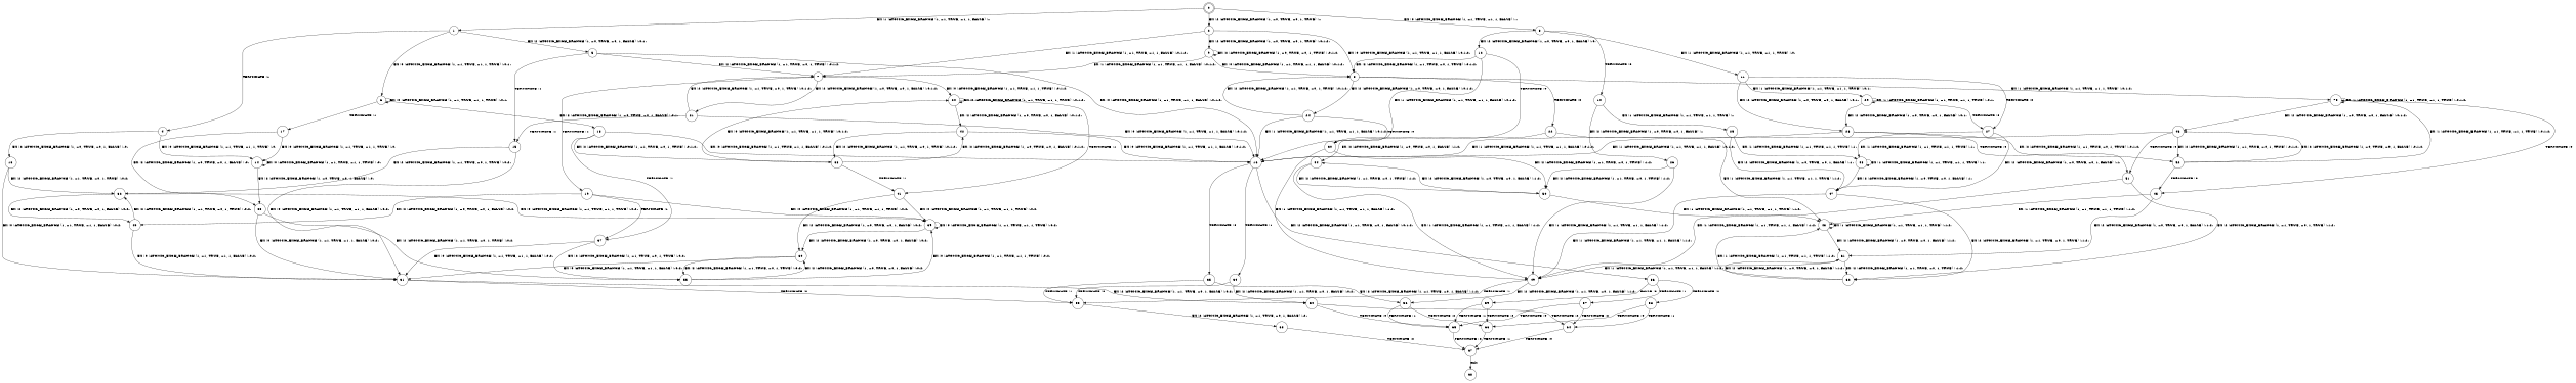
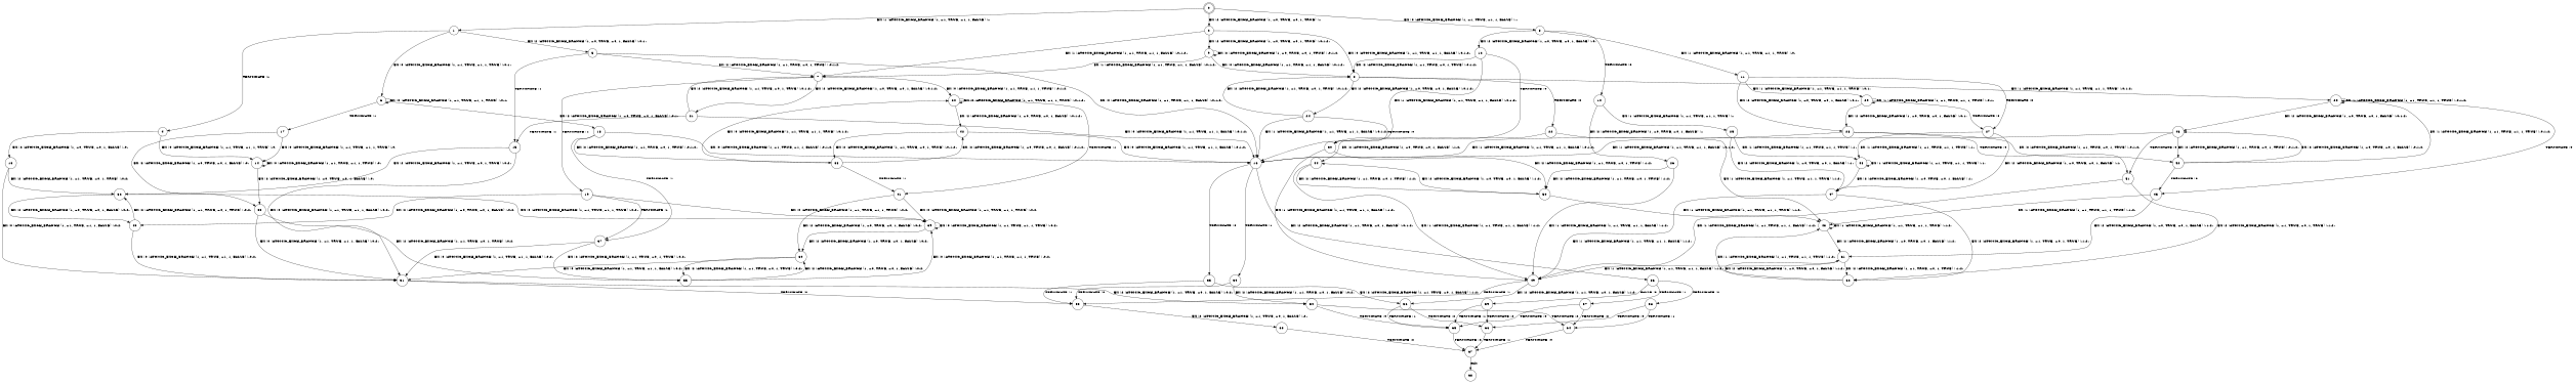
  digraph {
    node [shape=circle]
    0 [peripheries=2]
    1
    2
    3
    4
    5
    6
    7
    8
    9
    10
    11
    12
    13
    14
    15
    16
    17
    18
    19
    20
    21
    22
-   23 [label=73]
+   23
    24
    25
    26
    27
    28
    29
    30
    31
    32
    33
    34
    35
    36
    37
    38
    39
    40
    41
    42
    43
    44
    45
    46
    47
    48
    49
    50
    51
    52
    53
    54
    55
    56
    57
    58
    59
    60
    61
    62
    63
    64
    65
    66
    67
    68
    0 -> 1 [label="EX !1 !ATOMIC_EXCH_BRANCH (1, +1, TRUE, +1, 1, FALSE) !::"]
    0 -> 2 [label="EX !2 !ATOMIC_EXCH_BRANCH (1, +0, TRUE, +0, 1, TRUE) !::"]
    0 -> 3 [label="EX !0 !ATOMIC_EXCH_BRANCH (1, +1, TRUE, +1, 1, FALSE) !::"]
    1 -> 4 [label="TERMINATE !1"]
    1 -> 5 [label="EX !2 !ATOMIC_EXCH_BRANCH (1, +0, TRUE, +0, 1, FALSE) !:0:1:"]
    1 -> 6 [label="EX !0 !ATOMIC_EXCH_BRANCH (1, +1, TRUE, +1, 1, TRUE) !:0:1:"]
    2 -> 7 [label="EX !1 !ATOMIC_EXCH_BRANCH (1, +1, TRUE, +1, 1, FALSE) !:0:1:2:"]
    2 -> 8 [label="EX !0 !ATOMIC_EXCH_BRANCH (1, +1, TRUE, +1, 1, FALSE) !:0:1:2:"]
    2 -> 9 [label="EX !2 !ATOMIC_EXCH_BRANCH (1, +0, TRUE, +0, 1, TRUE) !:0:1:2:"]
    3 -> 10 [label="TERMINATE !0"]
    3 -> 11 [label="EX !1 !ATOMIC_EXCH_BRANCH (1, +1, TRUE, +1, 1, TRUE) !:0:"]
    3 -> 12 [label="EX !2 !ATOMIC_EXCH_BRANCH (1, +0, TRUE, +0, 1, FALSE) !:0:"]
    4 -> 13 [label="EX !2 !ATOMIC_EXCH_BRANCH (1, +0, TRUE, +0, 1, FALSE) !:0:"]
    4 -> 14 [label="EX !0 !ATOMIC_EXCH_BRANCH (1, +1, TRUE, +1, 1, TRUE) !:0:"]
    5 -> 7 [label="EX !2 !ATOMIC_EXCH_BRANCH (1, +1, TRUE, +0, 1, TRUE) !:0:1:2:"]
    5 -> 15 [label="TERMINATE !1"]
    5 -> 16 [label="EX !0 !ATOMIC_EXCH_BRANCH (1, +1, TRUE, +1, 1, FALSE) !:0:1:2:"]
    6 -> 6 [label="EX !0 !ATOMIC_EXCH_BRANCH (1, +1, TRUE, +1, 1, TRUE) !:0:1:"]
    6 -> 17 [label="TERMINATE !1"]
    6 -> 18 [label="EX !2 !ATOMIC_EXCH_BRANCH (1, +0, TRUE, +0, 1, FALSE) !:0:1:"]
    7 -> 19 [label="TERMINATE !1"]
    7 -> 20 [label="EX !0 !ATOMIC_EXCH_BRANCH (1, +1, TRUE, +1, 1, TRUE) !:0:1:2:"]
    7 -> 21 [label="EX !2 !ATOMIC_EXCH_BRANCH (1, +0, TRUE, +0, 1, FALSE) !:0:1:2:"]
    8 -> 22 [label="TERMINATE !0"]
    8 -> 23 [label="EX !1 !ATOMIC_EXCH_BRANCH (1, +1, TRUE, +1, 1, TRUE) !:0:1:2:"]
    8 -> 24 [label="EX !2 !ATOMIC_EXCH_BRANCH (1, +0, TRUE, +0, 1, FALSE) !:0:1:2:"]
    9 -> 7 [label="EX !1 !ATOMIC_EXCH_BRANCH (1, +1, TRUE, +1, 1, FALSE) !:0:1:2:"]
    9 -> 8 [label="EX !0 !ATOMIC_EXCH_BRANCH (1, +1, TRUE, +1, 1, FALSE) !:0:1:2:"]
    9 -> 9 [label="EX !2 !ATOMIC_EXCH_BRANCH (1, +0, TRUE, +0, 1, TRUE) !:0:1:2:"]
    10 -> 25 [label="EX !1 !ATOMIC_EXCH_BRANCH (1, +1, TRUE, +1, 1, TRUE) !::"]
    10 -> 26 [label="EX !2 !ATOMIC_EXCH_BRANCH (1, +0, TRUE, +0, 1, FALSE) !::"]
    11 -> 27 [label="TERMINATE !0"]
    11 -> 28 [label="EX !2 !ATOMIC_EXCH_BRANCH (1, +0, TRUE, +0, 1, FALSE) !:0:1:"]
    11 -> 29 [label="EX !1 !ATOMIC_EXCH_BRANCH (1, +1, TRUE, +1, 1, TRUE) !:0:1:"]
    12 -> 8 [label="EX !2 !ATOMIC_EXCH_BRANCH (1, +1, TRUE, +0, 1, TRUE) !:0:1:2:"]
    12 -> 16 [label="EX !1 !ATOMIC_EXCH_BRANCH (1, +1, TRUE, +1, 1, FALSE) !:0:1:2:"]
    12 -> 30 [label="TERMINATE !0"]
    13 -> 31 [label="EX !0 !ATOMIC_EXCH_BRANCH (1, +1, TRUE, +1, 1, FALSE) !:0:2:"]
    13 -> 32 [label="EX !2 !ATOMIC_EXCH_BRANCH (1, +1, TRUE, +0, 1, TRUE) !:0:2:"]
    14 -> 14 [label="EX !0 !ATOMIC_EXCH_BRANCH (1, +1, TRUE, +1, 1, TRUE) !:0:"]
    14 -> 33 [label="EX !2 !ATOMIC_EXCH_BRANCH (1, +0, TRUE, +0, 1, FALSE) !:0:"]
    15 -> 31 [label="EX !0 !ATOMIC_EXCH_BRANCH (1, +1, TRUE, +1, 1, FALSE) !:0:2:"]
    15 -> 32 [label="EX !2 !ATOMIC_EXCH_BRANCH (1, +1, TRUE, +0, 1, TRUE) !:0:2:"]
    16 -> 34 [label="TERMINATE !1"]
    16 -> 35 [label="TERMINATE !0"]
    16 -> 36 [label="EX !2 !ATOMIC_EXCH_BRANCH (1, +1, TRUE, +0, 1, FALSE) !:0:1:2:"]
    17 -> 14 [label="EX !0 !ATOMIC_EXCH_BRANCH (1, +1, TRUE, +1, 1, TRUE) !:0:"]
    17 -> 33 [label="EX !2 !ATOMIC_EXCH_BRANCH (1, +0, TRUE, +0, 1, FALSE) !:0:"]
    18 -> 16 [label="EX !0 !ATOMIC_EXCH_BRANCH (1, +1, TRUE, +1, 1, FALSE) !:0:1:2:"]
    18 -> 37 [label="TERMINATE !1"]
    18 -> 38 [label="EX !2 !ATOMIC_EXCH_BRANCH (1, +1, TRUE, +0, 1, TRUE) !:0:1:2:"]
    19 -> 37 [label="TERMINATE !1"]
    19 -> 39 [label="EX !0 !ATOMIC_EXCH_BRANCH (1, +1, TRUE, +1, 1, TRUE) !:0:2:"]
    19 -> 40 [label="EX !2 !ATOMIC_EXCH_BRANCH (1, +0, TRUE, +0, 1, FALSE) !:0:2:"]
    20 -> 20 [label="EX !0 !ATOMIC_EXCH_BRANCH (1, +1, TRUE, +1, 1, TRUE) !:0:1:2:"]
    20 -> 41 [label="TERMINATE !1"]
    20 -> 42 [label="EX !2 !ATOMIC_EXCH_BRANCH (1, +0, TRUE, +0, 1, FALSE) !:0:1:2:"]
    21 -> 7 [label="EX !2 !ATOMIC_EXCH_BRANCH (1, +1, TRUE, +0, 1, TRUE) !:0:1:2:"]
    21 -> 15 [label="TERMINATE !1"]
    21 -> 16 [label="EX !0 !ATOMIC_EXCH_BRANCH (1, +1, TRUE, +1, 1, FALSE) !:0:1:2:"]
    22 -> 43 [label="EX !1 !ATOMIC_EXCH_BRANCH (1, +1, TRUE, +1, 1, TRUE) !:1:2:"]
    22 -> 44 [label="EX !2 !ATOMIC_EXCH_BRANCH (1, +0, TRUE, +0, 1, FALSE) !:1:2:"]
    23 -> 23 [label="EX !1 !ATOMIC_EXCH_BRANCH (1, +1, TRUE, +1, 1, TRUE) !:0:1:2:"]
    23 -> 45 [label="TERMINATE !0"]
    23 -> 46 [label="EX !2 !ATOMIC_EXCH_BRANCH (1, +0, TRUE, +0, 1, FALSE) !:0:1:2:"]
    24 -> 8 [label="EX !2 !ATOMIC_EXCH_BRANCH (1, +1, TRUE, +0, 1, TRUE) !:0:1:2:"]
    24 -> 16 [label="EX !1 !ATOMIC_EXCH_BRANCH (1, +1, TRUE, +1, 1, FALSE) !:0:1:2:"]
    24 -> 30 [label="TERMINATE !0"]
    25 -> 47 [label="EX !2 !ATOMIC_EXCH_BRANCH (1, +0, TRUE, +0, 1, FALSE) !:1:"]
    25 -> 48 [label="EX !1 !ATOMIC_EXCH_BRANCH (1, +1, TRUE, +1, 1, TRUE) !:1:"]
    26 -> 49 [label="EX !1 !ATOMIC_EXCH_BRANCH (1, +1, TRUE, +1, 1, FALSE) !:1:2:"]
    26 -> 50 [label="EX !2 !ATOMIC_EXCH_BRANCH (1, +1, TRUE, +0, 1, TRUE) !:1:2:"]
    27 -> 47 [label="EX !2 !ATOMIC_EXCH_BRANCH (1, +0, TRUE, +0, 1, FALSE) !:1:"]
    27 -> 48 [label="EX !1 !ATOMIC_EXCH_BRANCH (1, +1, TRUE, +1, 1, TRUE) !:1:"]
    28 -> 16 [label="EX !1 !ATOMIC_EXCH_BRANCH (1, +1, TRUE, +1, 1, FALSE) !:0:1:2:"]
    28 -> 51 [label="TERMINATE !0"]
    28 -> 52 [label="EX !2 !ATOMIC_EXCH_BRANCH (1, +1, TRUE, +0, 1, TRUE) !:0:1:2:"]
    29 -> 27 [label="TERMINATE !0"]
    29 -> 28 [label="EX !2 !ATOMIC_EXCH_BRANCH (1, +0, TRUE, +0, 1, FALSE) !:0:1:"]
    29 -> 29 [label="EX !1 !ATOMIC_EXCH_BRANCH (1, +1, TRUE, +1, 1, TRUE) !:0:1:"]
    30 -> 49 [label="EX !1 !ATOMIC_EXCH_BRANCH (1, +1, TRUE, +1, 1, FALSE) !:1:2:"]
    30 -> 50 [label="EX !2 !ATOMIC_EXCH_BRANCH (1, +1, TRUE, +0, 1, TRUE) !:1:2:"]
    31 -> 53 [label="TERMINATE !0"]
    31 -> 54 [label="EX !2 !ATOMIC_EXCH_BRANCH (1, +1, TRUE, +0, 1, FALSE) !:0:2:"]
    32 -> 39 [label="EX !0 !ATOMIC_EXCH_BRANCH (1, +1, TRUE, +1, 1, TRUE) !:0:2:"]
    32 -> 40 [label="EX !2 !ATOMIC_EXCH_BRANCH (1, +0, TRUE, +0, 1, FALSE) !:0:2:"]
    33 -> 31 [label="EX !0 !ATOMIC_EXCH_BRANCH (1, +1, TRUE, +1, 1, FALSE) !:0:2:"]
    33 -> 55 [label="EX !2 !ATOMIC_EXCH_BRANCH (1, +1, TRUE, +0, 1, TRUE) !:0:2:"]
    34 -> 53 [label="TERMINATE !0"]
    34 -> 54 [label="EX !2 !ATOMIC_EXCH_BRANCH (1, +1, TRUE, +0, 1, FALSE) !:0:2:"]
    35 -> 53 [label="TERMINATE !1"]
    35 -> 56 [label="EX !2 !ATOMIC_EXCH_BRANCH (1, +1, TRUE, +0, 1, FALSE) !:1:2:"]
    36 -> 57 [label="TERMINATE !1"]
    36 -> 58 [label="TERMINATE !2"]
    36 -> 59 [label="FALSE !0"]
    37 -> 31 [label="EX !0 !ATOMIC_EXCH_BRANCH (1, +1, TRUE, +1, 1, FALSE) !:0:2:"]
    37 -> 55 [label="EX !2 !ATOMIC_EXCH_BRANCH (1, +1, TRUE, +0, 1, TRUE) !:0:2:"]
    38 -> 20 [label="EX !0 !ATOMIC_EXCH_BRANCH (1, +1, TRUE, +1, 1, TRUE) !:0:1:2:"]
    38 -> 41 [label="TERMINATE !1"]
    38 -> 42 [label="EX !2 !ATOMIC_EXCH_BRANCH (1, +0, TRUE, +0, 1, FALSE) !:0:1:2:"]
    39 -> 39 [label="EX !0 !ATOMIC_EXCH_BRANCH (1, +1, TRUE, +1, 1, TRUE) !:0:2:"]
    39 -> 60 [label="EX !2 !ATOMIC_EXCH_BRANCH (1, +0, TRUE, +0, 1, FALSE) !:0:2:"]
    40 -> 31 [label="EX !0 !ATOMIC_EXCH_BRANCH (1, +1, TRUE, +1, 1, FALSE) !:0:2:"]
    40 -> 32 [label="EX !2 !ATOMIC_EXCH_BRANCH (1, +1, TRUE, +0, 1, TRUE) !:0:2:"]
    41 -> 39 [label="EX !0 !ATOMIC_EXCH_BRANCH (1, +1, TRUE, +1, 1, TRUE) !:0:2:"]
    41 -> 60 [label="EX !2 !ATOMIC_EXCH_BRANCH (1, +0, TRUE, +0, 1, FALSE) !:0:2:"]
    42 -> 16 [label="EX !0 !ATOMIC_EXCH_BRANCH (1, +1, TRUE, +1, 1, FALSE) !:0:1:2:"]
    42 -> 38 [label="EX !2 !ATOMIC_EXCH_BRANCH (1, +1, TRUE, +0, 1, TRUE) !:0:1:2:"]
    43 -> 43 [label="EX !1 !ATOMIC_EXCH_BRANCH (1, +1, TRUE, +1, 1, TRUE) !:1:2:"]
    43 -> 61 [label="EX !2 !ATOMIC_EXCH_BRANCH (1, +0, TRUE, +0, 1, FALSE) !:1:2:"]
    44 -> 49 [label="EX !1 !ATOMIC_EXCH_BRANCH (1, +1, TRUE, +1, 1, FALSE) !:1:2:"]
    44 -> 50 [label="EX !2 !ATOMIC_EXCH_BRANCH (1, +1, TRUE, +0, 1, TRUE) !:1:2:"]
    45 -> 43 [label="EX !1 !ATOMIC_EXCH_BRANCH (1, +1, TRUE, +1, 1, TRUE) !:1:2:"]
    45 -> 61 [label="EX !2 !ATOMIC_EXCH_BRANCH (1, +0, TRUE, +0, 1, FALSE) !:1:2:"]
    46 -> 16 [label="EX !1 !ATOMIC_EXCH_BRANCH (1, +1, TRUE, +1, 1, FALSE) !:0:1:2:"]
    46 -> 51 [label="TERMINATE !0"]
    46 -> 52 [label="EX !2 !ATOMIC_EXCH_BRANCH (1, +1, TRUE, +0, 1, TRUE) !:0:1:2:"]
    47 -> 49 [label="EX !1 !ATOMIC_EXCH_BRANCH (1, +1, TRUE, +1, 1, FALSE) !:1:2:"]
    47 -> 62 [label="EX !2 !ATOMIC_EXCH_BRANCH (1, +1, TRUE, +0, 1, TRUE) !:1:2:"]
    48 -> 47 [label="EX !2 !ATOMIC_EXCH_BRANCH (1, +0, TRUE, +0, 1, FALSE) !:1:"]
    48 -> 48 [label="EX !1 !ATOMIC_EXCH_BRANCH (1, +1, TRUE, +1, 1, TRUE) !:1:"]
    49 -> 53 [label="TERMINATE !1"]
    49 -> 56 [label="EX !2 !ATOMIC_EXCH_BRANCH (1, +1, TRUE, +0, 1, FALSE) !:1:2:"]
    50 -> 43 [label="EX !1 !ATOMIC_EXCH_BRANCH (1, +1, TRUE, +1, 1, TRUE) !:1:2:"]
    50 -> 44 [label="EX !2 !ATOMIC_EXCH_BRANCH (1, +0, TRUE, +0, 1, FALSE) !:1:2:"]
    51 -> 49 [label="EX !1 !ATOMIC_EXCH_BRANCH (1, +1, TRUE, +1, 1, FALSE) !:1:2:"]
    51 -> 62 [label="EX !2 !ATOMIC_EXCH_BRANCH (1, +1, TRUE, +0, 1, TRUE) !:1:2:"]
    52 -> 23 [label="EX !1 !ATOMIC_EXCH_BRANCH (1, +1, TRUE, +1, 1, TRUE) !:0:1:2:"]
    52 -> 45 [label="TERMINATE !0"]
    52 -> 46 [label="EX !2 !ATOMIC_EXCH_BRANCH (1, +0, TRUE, +0, 1, FALSE) !:0:1:2:"]
    53 -> 63 [label="EX !2 !ATOMIC_EXCH_BRANCH (1, +1, TRUE, +0, 1, FALSE) !:2:"]
    54 -> 64 [label="TERMINATE !2"]
    54 -> 65 [label="TERMINATE !0"]
    55 -> 39 [label="EX !0 !ATOMIC_EXCH_BRANCH (1, +1, TRUE, +1, 1, TRUE) !:0:2:"]
    55 -> 60 [label="EX !2 !ATOMIC_EXCH_BRANCH (1, +0, TRUE, +0, 1, FALSE) !:0:2:"]
    56 -> 65 [label="TERMINATE !1"]
    56 -> 66 [label="TERMINATE !2"]
    57 -> 64 [label="TERMINATE !2"]
    57 -> 65 [label="TERMINATE !0"]
    58 -> 64 [label="TERMINATE !1"]
    58 -> 66 [label="TERMINATE !0"]
    59 -> 65 [label="TERMINATE !1"]
    59 -> 66 [label="TERMINATE !2"]
    60 -> 31 [label="EX !0 !ATOMIC_EXCH_BRANCH (1, +1, TRUE, +1, 1, FALSE) !:0:2:"]
    60 -> 55 [label="EX !2 !ATOMIC_EXCH_BRANCH (1, +1, TRUE, +0, 1, TRUE) !:0:2:"]
    61 -> 49 [label="EX !1 !ATOMIC_EXCH_BRANCH (1, +1, TRUE, +1, 1, FALSE) !:1:2:"]
    61 -> 62 [label="EX !2 !ATOMIC_EXCH_BRANCH (1, +1, TRUE, +0, 1, TRUE) !:1:2:"]
    62 -> 43 [label="EX !1 !ATOMIC_EXCH_BRANCH (1, +1, TRUE, +1, 1, TRUE) !:1:2:"]
    62 -> 61 [label="EX !2 !ATOMIC_EXCH_BRANCH (1, +0, TRUE, +0, 1, FALSE) !:1:2:"]
    63 -> 67 [label="TERMINATE !2"]
    64 -> 67 [label="TERMINATE !0"]
    65 -> 67 [label="TERMINATE !2"]
    66 -> 67 [label="TERMINATE !1"]
    67 -> 68 [label=exit]
  }
